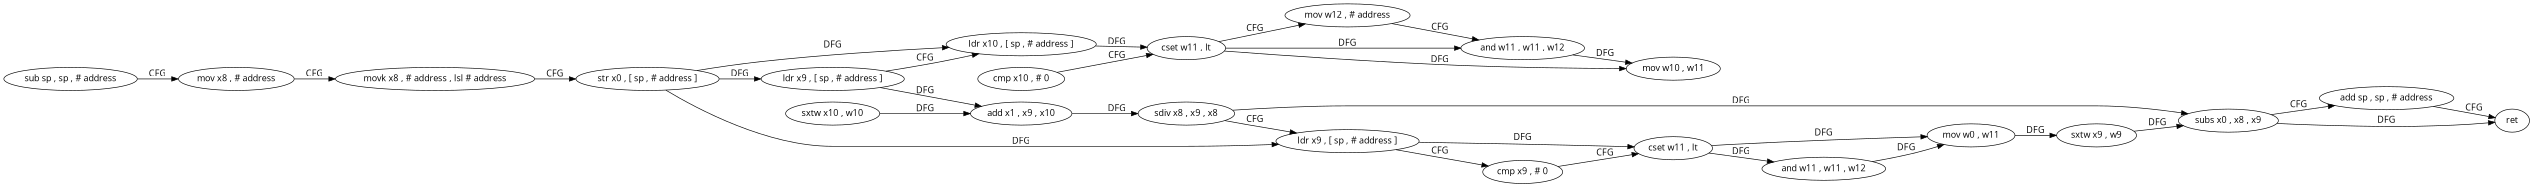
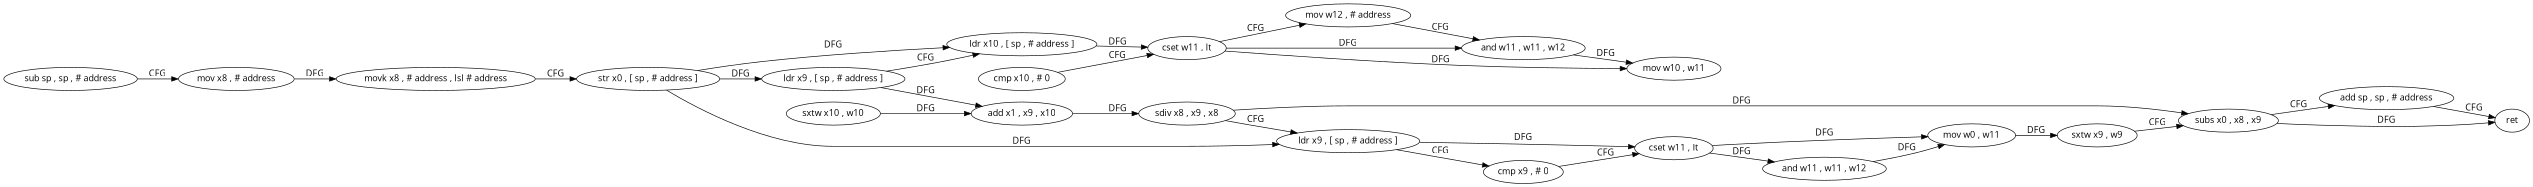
  digraph {
    fontname="Open Sans"
    rankdir=LR
    node [fontname="Open Sans"]
    edge [fontname="Open Sans"]
    n1 [label="sub sp , sp , # address"]
    n2 [label="mov x8 , # address"]
    n3 [label="movk x8 , # address , lsl # address"]
    n4 [label="str x0 , [ sp , # address ]"]
    n5 [label="ldr x9 , [ sp , # address ]"]
    n6 [label="ldr x10 , [ sp , # address ]"]
    n7 [label="ldr x9 , [ sp , # address ]"]
    n8 [label="add x1 , x9 , x10"]
    n9 [label="cset w11 , lt"]
    n10 [label="cmp x9 , # 0"]
    n11 [label="cset w11 , lt"]
    n12 [label="sdiv x8 , x9 , x8"]
    n13 [label="cmp x10 , # 0"]
    n14 [label="mov w12 , # address"]
    n15 [label="and w11 , w11 , w12"]
    n16 [label="mov w10 , w11"]
    n17 [label="sxtw x10 , w10"]
    n18 [label="subs x0 , x8 , x9"]
    n19 [label="add sp , sp , # address"]
    n20 [label=ret]
    n21 [label="and w11 , w11 , w12"]
    n22 [label="mov w0 , w11"]
    n23 [label="sxtw x9 , w9"]
    n1 -> n2 [label=CFG]
-   n2 -> n3 [label=CFG]
+   n2 -> n3 [label=DFG]
    n3 -> n4 [label=CFG]
    n4 -> n5 [label=DFG]
    n4 -> n6 [label=DFG]
    n4 -> n7 [label=DFG]
    n5 -> n6 [label=CFG]
    n5 -> n8 [label=DFG]
    n6 -> n9 [label=DFG]
    n7 -> n10 [label=CFG]
    n7 -> n11 [label=DFG]
    n8 -> n12 [label=DFG]
    n9 -> n14 [label=CFG]
    n9 -> n15 [label=DFG]
    n9 -> n16 [label=DFG]
    n10 -> n11 [label=CFG]
    n11 -> n21 [label=DFG]
    n11 -> n22 [label=DFG]
    n12 -> n7 [label=CFG]
    n12 -> n18 [label=DFG]
    n13 -> n9 [label=CFG]
    n14 -> n15 [label=CFG]
    n15 -> n16 [label=DFG]
    n17 -> n8 [label=DFG]
    n18 -> n19 [label=CFG]
    n18 -> n20 [label=DFG]
    n19 -> n20 [label=CFG]
    n21 -> n22 [label=DFG]
    n22 -> n23 [label=DFG]
-   n23 -> n18 [label=DFG]
+   n23 -> n18 [label=CFG]
  }
